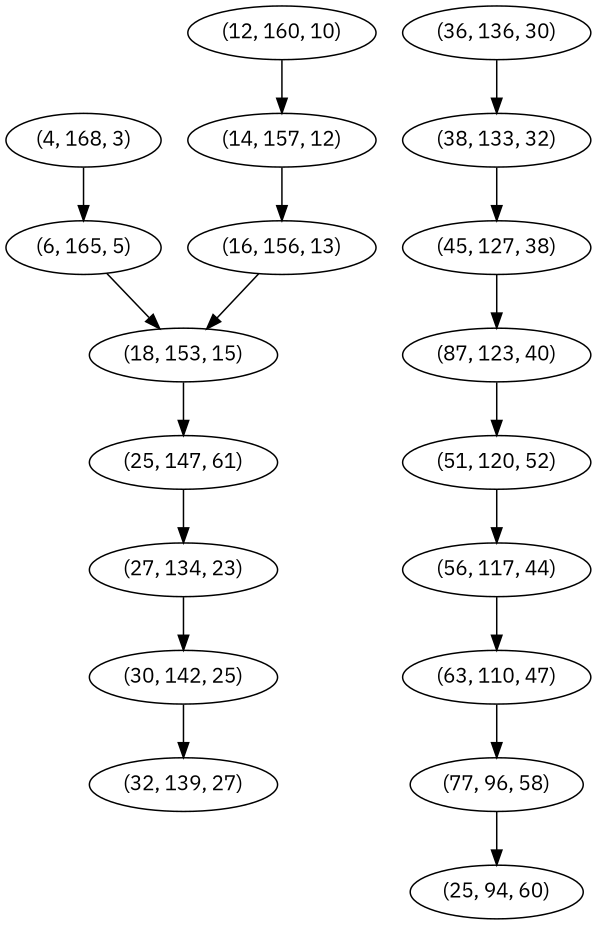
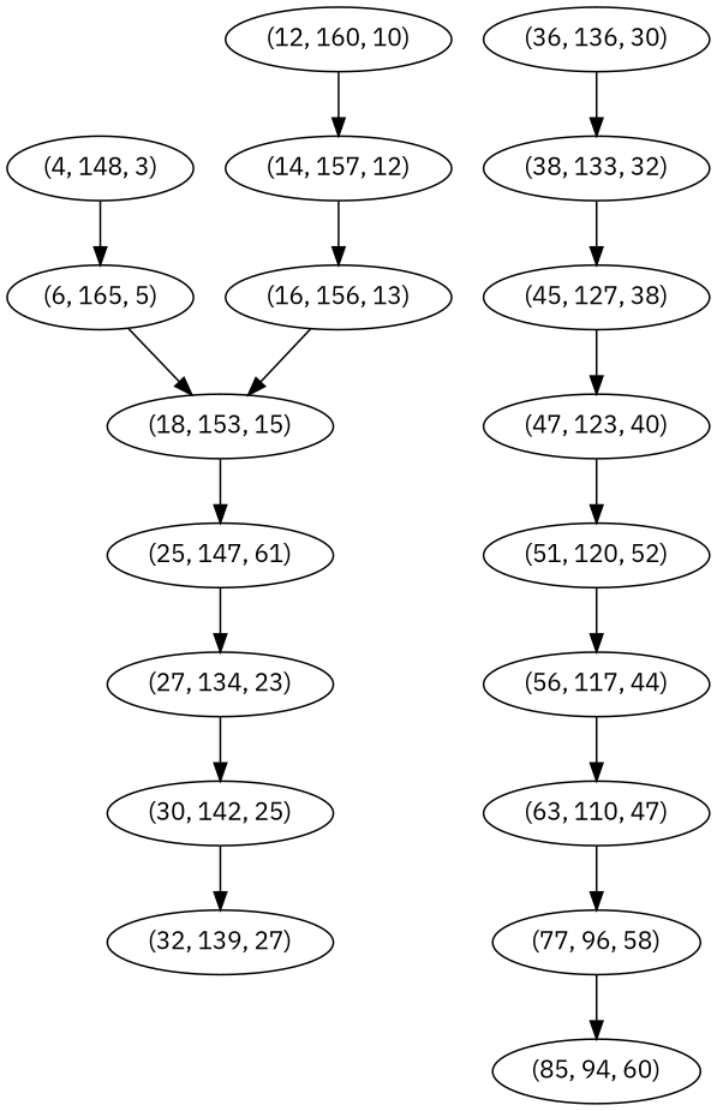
  digraph {
    fontname="IBM Plex Sans"
    node [fontname="IBM Plex Sans"]
    edge [fontname="IBM Plex Sans"]
-   "(4, 168, 3)"
+   "(4, 168, 3)" [label="(4, 148, 3)"]
    "(6, 165, 5)"
    "(18, 153, 15)"
    "(12, 160, 10)"
    "(14, 157, 12)"
    "(16, 156, 13)"
    n7 [label="(25, 147, 61)"]
    n8 [label="(27, 134, 23)"]
    "(30, 142, 25)"
    "(32, 139, 27)"
    "(36, 136, 30)"
    "(38, 133, 32)"
    "(45, 127, 38)"
-   "(47, 123, 40)" [label="(87, 123, 40)"]
+   "(47, 123, 40)"
    n15 [label="(51, 120, 52)"]
    "(56, 117, 44)"
    "(63, 110, 47)"
    "(77, 96, 58)"
-   "(85, 94, 60)" [label="(25, 94, 60)"]
+   "(85, 94, 60)"
    "(4, 168, 3)" -> "(6, 165, 5)"
    "(6, 165, 5)" -> "(18, 153, 15)"
    "(18, 153, 15)" -> n7
    "(12, 160, 10)" -> "(14, 157, 12)"
    "(14, 157, 12)" -> "(16, 156, 13)"
    "(16, 156, 13)" -> "(18, 153, 15)"
    n7 -> n8
    n8 -> "(30, 142, 25)"
    "(30, 142, 25)" -> "(32, 139, 27)"
    "(36, 136, 30)" -> "(38, 133, 32)"
    "(38, 133, 32)" -> "(45, 127, 38)"
    "(45, 127, 38)" -> "(47, 123, 40)"
    "(47, 123, 40)" -> n15
    n15 -> "(56, 117, 44)"
    "(56, 117, 44)" -> "(63, 110, 47)"
    "(63, 110, 47)" -> "(77, 96, 58)"
    "(77, 96, 58)" -> "(85, 94, 60)"
  }
